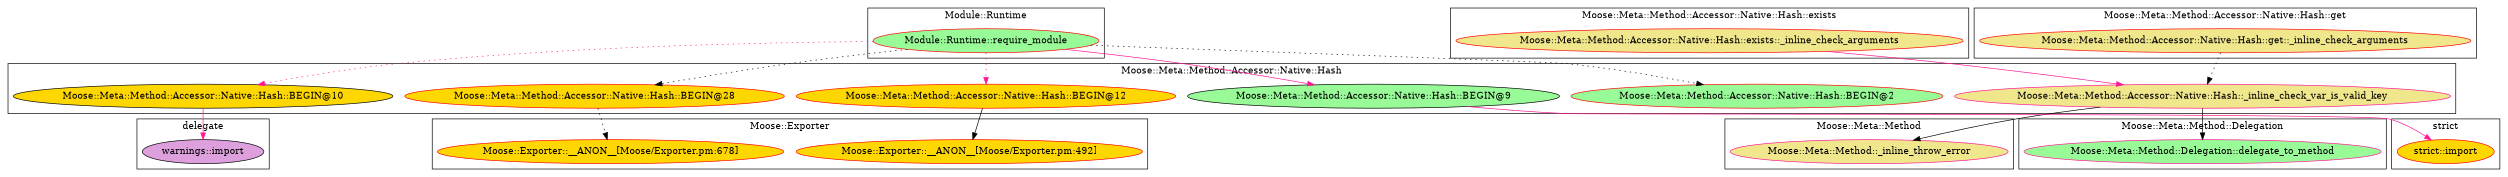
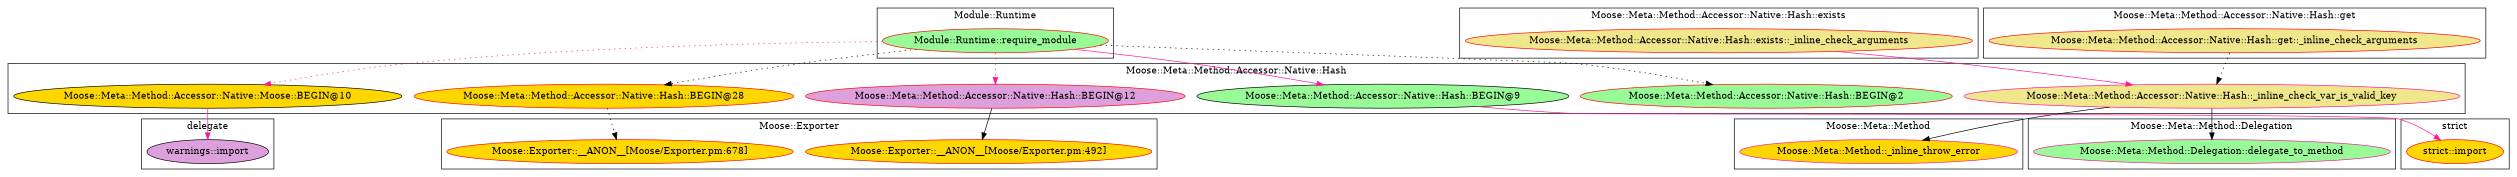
  digraph {
    node [color=red fillcolor=gold style=filled]
    edge [color=black style=solid]
-   "Moose::Meta::Method::Accessor::Native::Hash::BEGIN@10" [color=black]
+   "Moose::Meta::Method::Accessor::Native::Hash::BEGIN@10" [color=black label="Moose::Meta::Method::Accessor::Native::Moose::BEGIN@10"]
    "Moose::Meta::Method::Accessor::Native::Hash::BEGIN@2" [fillcolor=palegreen]
    "Moose::Meta::Method::Accessor::Native::Hash::BEGIN@28"
-   "Moose::Meta::Method::Accessor::Native::Hash::BEGIN@12"
+   "Moose::Meta::Method::Accessor::Native::Hash::BEGIN@12" [fillcolor=plum]
    "Moose::Meta::Method::Accessor::Native::Hash::_inline_check_var_is_valid_key" [color=deeppink fillcolor=khaki]
    "Moose::Meta::Method::Accessor::Native::Hash::BEGIN@9" [color=black fillcolor=palegreen]
-   "Moose::Meta::Method::_inline_throw_error" [color=deeppink fillcolor=khaki]
+   "Moose::Meta::Method::_inline_throw_error" [color=deeppink]
    "warnings::import" [color=black fillcolor=plum]
    "Module::Runtime::require_module" [fillcolor=palegreen]
    "Moose::Meta::Method::Accessor::Native::Hash::exists::_inline_check_arguments" [fillcolor=khaki]
    "Moose::Exporter::__ANON__[Moose/Exporter.pm:492]"
    "Moose::Exporter::__ANON__[Moose/Exporter.pm:678]"
    "strict::import"
    "Moose::Meta::Method::Accessor::Native::Hash::get::_inline_check_arguments" [fillcolor=khaki]
    "Moose::Meta::Method::Delegation::delegate_to_method" [color=deeppink fillcolor=palegreen]
    subgraph cluster_1 {
      label="Moose::Meta::Method::Accessor::Native::Hash"
      "Moose::Meta::Method::Accessor::Native::Hash::BEGIN@10"
      "Moose::Meta::Method::Accessor::Native::Hash::BEGIN@2"
      "Moose::Meta::Method::Accessor::Native::Hash::BEGIN@28"
      "Moose::Meta::Method::Accessor::Native::Hash::BEGIN@12"
      "Moose::Meta::Method::Accessor::Native::Hash::_inline_check_var_is_valid_key"
      "Moose::Meta::Method::Accessor::Native::Hash::BEGIN@9"
    }
    subgraph cluster_2 {
      label="Moose::Meta::Method"
      "Moose::Meta::Method::_inline_throw_error"
    }
    subgraph cluster_3 {
      label=delegate
      "warnings::import"
    }
    subgraph cluster_4 {
      label="Module::Runtime"
      "Module::Runtime::require_module"
    }
    subgraph cluster_5 {
      label="Moose::Meta::Method::Accessor::Native::Hash::exists"
      "Moose::Meta::Method::Accessor::Native::Hash::exists::_inline_check_arguments"
    }
    subgraph cluster_6 {
      label="Moose::Exporter"
      "Moose::Exporter::__ANON__[Moose/Exporter.pm:492]"
      "Moose::Exporter::__ANON__[Moose/Exporter.pm:678]"
    }
    subgraph cluster_7 {
      label="strict"
      "strict::import"
    }
    subgraph cluster_8 {
      label="Moose::Meta::Method::Accessor::Native::Hash::get"
      "Moose::Meta::Method::Accessor::Native::Hash::get::_inline_check_arguments"
    }
    subgraph cluster_9 {
      label="Moose::Meta::Method::Delegation"
      "Moose::Meta::Method::Delegation::delegate_to_method"
    }
    "Moose::Meta::Method::Accessor::Native::Hash::BEGIN@10" -> "warnings::import" [color=deeppink]
    "Moose::Meta::Method::Accessor::Native::Hash::BEGIN@28" -> "Moose::Exporter::__ANON__[Moose/Exporter.pm:678]" [style=dotted]
    "Moose::Meta::Method::Accessor::Native::Hash::BEGIN@12" -> "Moose::Exporter::__ANON__[Moose/Exporter.pm:492]"
    "Moose::Meta::Method::Accessor::Native::Hash::_inline_check_var_is_valid_key" -> "Moose::Meta::Method::_inline_throw_error"
    "Moose::Meta::Method::Accessor::Native::Hash::_inline_check_var_is_valid_key" -> "Moose::Meta::Method::Delegation::delegate_to_method"
    "Moose::Meta::Method::Accessor::Native::Hash::BEGIN@9" -> "strict::import" [color=deeppink]
    "Module::Runtime::require_module" -> "Moose::Meta::Method::Accessor::Native::Hash::BEGIN@10" [color=deeppink style=dotted]
    "Module::Runtime::require_module" -> "Moose::Meta::Method::Accessor::Native::Hash::BEGIN@2" [style=dotted]
    "Module::Runtime::require_module" -> "Moose::Meta::Method::Accessor::Native::Hash::BEGIN@28" [style=dotted]
    "Module::Runtime::require_module" -> "Moose::Meta::Method::Accessor::Native::Hash::BEGIN@12" [color=deeppink style=dotted]
    "Module::Runtime::require_module" -> "Moose::Meta::Method::Accessor::Native::Hash::BEGIN@9" [color=deeppink]
    "Moose::Meta::Method::Accessor::Native::Hash::exists::_inline_check_arguments" -> "Moose::Meta::Method::Accessor::Native::Hash::_inline_check_var_is_valid_key" [color=deeppink]
    "Moose::Meta::Method::Accessor::Native::Hash::get::_inline_check_arguments" -> "Moose::Meta::Method::Accessor::Native::Hash::_inline_check_var_is_valid_key" [style=dotted]
  }
